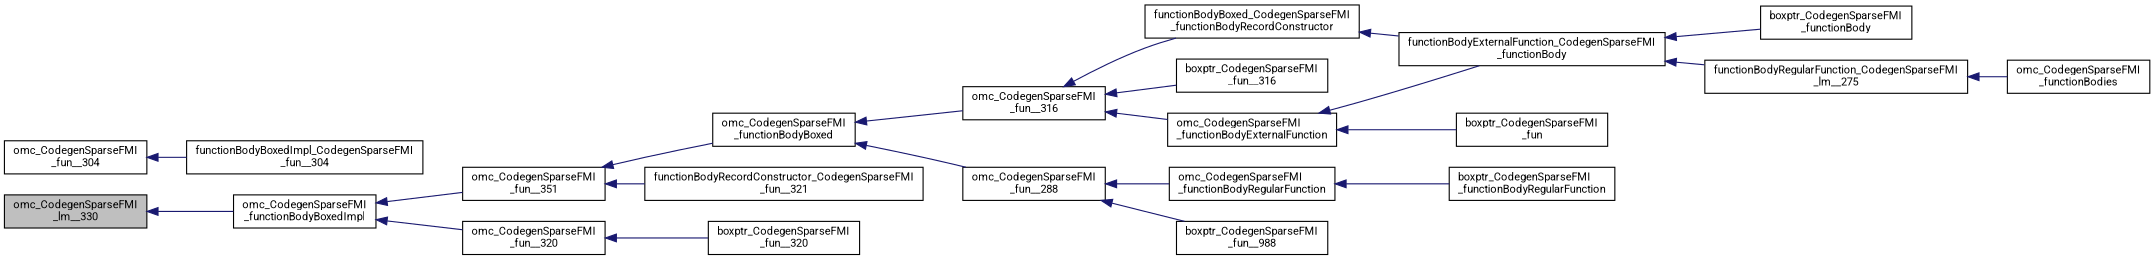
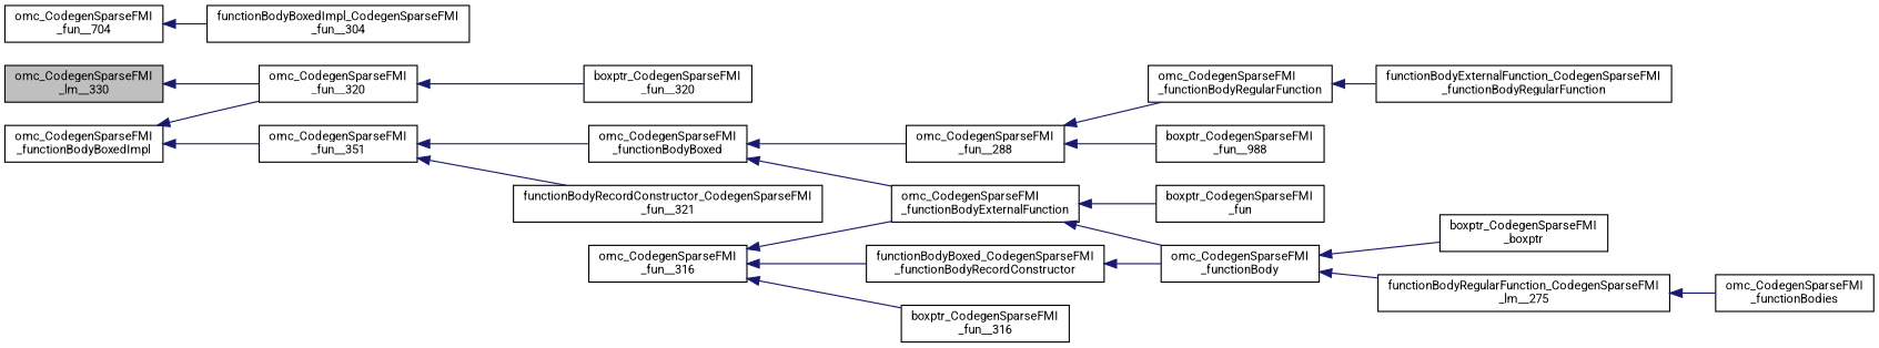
  digraph {
    fontname=Roboto
    rankdir=LR
    node [color=black fillcolor=white fontname=Roboto fontsize=10 shape=record style=filled]
    edge [color=midnightblue dir=back fontname=Roboto fontsize=10 labelfontname=Helvetica labelfontsize=10 style=solid]
    n1 [fillcolor=grey75 fontcolor=black height=0.2 label="omc_CodegenSparseFMI\l_lm__330" width=0.4]
    n2 [height=0.2 label="omc_CodegenSparseFMI\l_functionBodyBoxedImpl" width=0.4]
    n3 [height=0.2 label="omc_CodegenSparseFMI\l_fun__351" width=0.4]
    n4 [height=0.2 label="omc_CodegenSparseFMI\l_fun__320" width=0.4]
    n5 [height=0.2 label="omc_CodegenSparseFMI\l_functionBodyBoxed" width=0.4]
    n6 [height=0.2 label="functionBodyRecordConstructor_CodegenSparseFMI\l_fun__321" width=0.4]
    n7 [height=0.2 label="boxptr_CodegenSparseFMI\l_fun__320" width=0.4]
    n8 [height=0.2 label="omc_CodegenSparseFMI\l_fun__316" width=0.4]
    n9 [height=0.2 label="omc_CodegenSparseFMI\l_fun__288" width=0.4]
    n10 [height=0.2 label="functionBodyBoxed_CodegenSparseFMI\l_functionBodyRecordConstructor" width=0.4]
    n11 [height=0.2 label="boxptr_CodegenSparseFMI\l_fun__316" width=0.4]
    n12 [height=0.2 label="omc_CodegenSparseFMI\l_functionBodyExternalFunction" width=0.4]
-   n13 [height=0.2 label="omc_CodegenSparseFMI\l_fun__304" width=0.4]
+   n13 [height=0.2 label="omc_CodegenSparseFMI\l_fun__704" width=0.4]
    n14 [height=0.2 label="functionBodyBoxedImpl_CodegenSparseFMI\l_fun__304" width=0.4]
    n15 [height=0.2 label="omc_CodegenSparseFMI\l_functionBodyRegularFunction" width=0.4]
    n16 [height=0.2 label="boxptr_CodegenSparseFMI\l_fun__988" width=0.4]
-   n17 [height=0.2 label="functionBodyExternalFunction_CodegenSparseFMI\l_functionBody" width=0.4]
-   n18 [height=0.2 label="boxptr_CodegenSparseFMI\l_functionBody" width=0.4]
+   n17 [height=0.2 label="omc_CodegenSparseFMI\l_functionBody" width=0.4]
+   n18 [height=0.2 label="boxptr_CodegenSparseFMI\l_boxptr" width=0.4]
    n19 [height=0.2 label="functionBodyRegularFunction_CodegenSparseFMI\l_lm__275" width=0.4]
    n20 [height=0.2 label="omc_CodegenSparseFMI\l_functionBodies" width=0.4]
    n21 [height=0.2 label="boxptr_CodegenSparseFMI\l_fun" width=0.4]
-   n22 [height=0.2 label="boxptr_CodegenSparseFMI\l_functionBodyRegularFunction" width=0.4]
-   n1 -> n2
+   n22 [height=0.2 label="functionBodyExternalFunction_CodegenSparseFMI\l_functionBodyRegularFunction" width=0.4]
+   n1 -> n4
    n2 -> n3
    n2 -> n4
    n3 -> n5
    n3 -> n6
    n4 -> n7
-   n5 -> n8
+   n5 -> n12
    n5 -> n9
    n8 -> n10
    n8 -> n11
    n8 -> n12
    n9 -> n15
    n9 -> n16
    n10 -> n17
    n12 -> n17
    n12 -> n21
    n13 -> n14
    n15 -> n22
    n17 -> n18
    n17 -> n19
    n19 -> n20
  }
